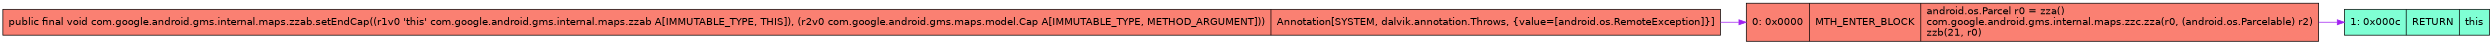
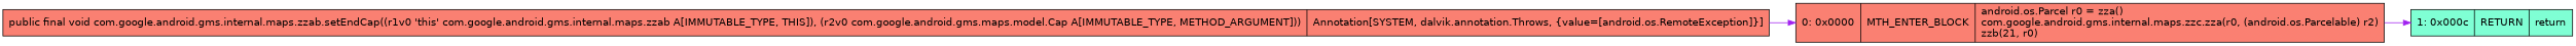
  digraph {
    rankdir=LR
    fontname="DejaVu Sans"
    node [shape=record style=filled fillcolor=salmon fontname="DejaVu Sans"]
    edge [color=purple fontname="DejaVu Sans"]
    n1 [label="{0\:\ 0x0000|MTH_ENTER_BLOCK\l|android.os.Parcel r0 = zza()\lcom.google.android.gms.internal.maps.zzc.zza(r0, (android.os.Parcelable) r2)\lzzb(21, r0)\l}"]
-   n2 [label="{1\:\ 0x000c|RETURN\l|this\l}" fillcolor=aquamarine]
+   n2 [label="{1\:\ 0x000c|RETURN\l|return\l}" fillcolor=aquamarine]
    n3 [label="{public final void com.google.android.gms.internal.maps.zzab.setEndCap((r1v0 'this' com.google.android.gms.internal.maps.zzab A[IMMUTABLE_TYPE, THIS]), (r2v0 com.google.android.gms.maps.model.Cap A[IMMUTABLE_TYPE, METHOD_ARGUMENT]))  | Annotation[SYSTEM, dalvik.annotation.Throws, \{value=[android.os.RemoteException]\}]\l}"]
    n1 -> n2
    n3 -> n1
  }
